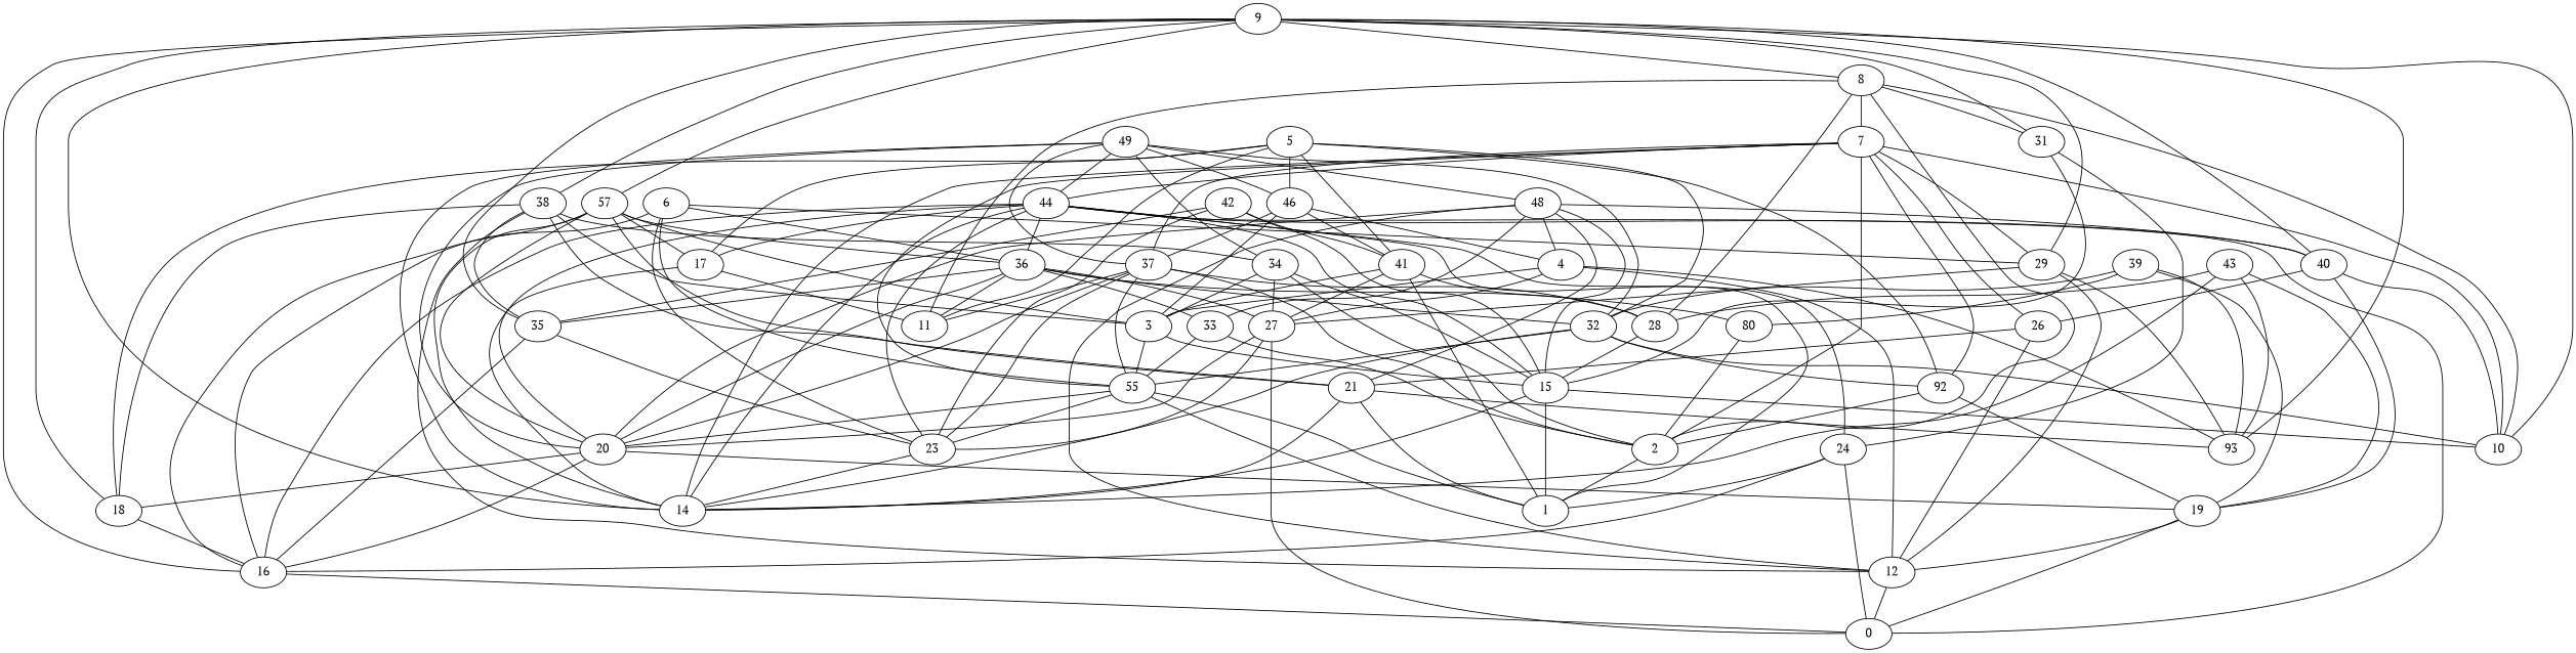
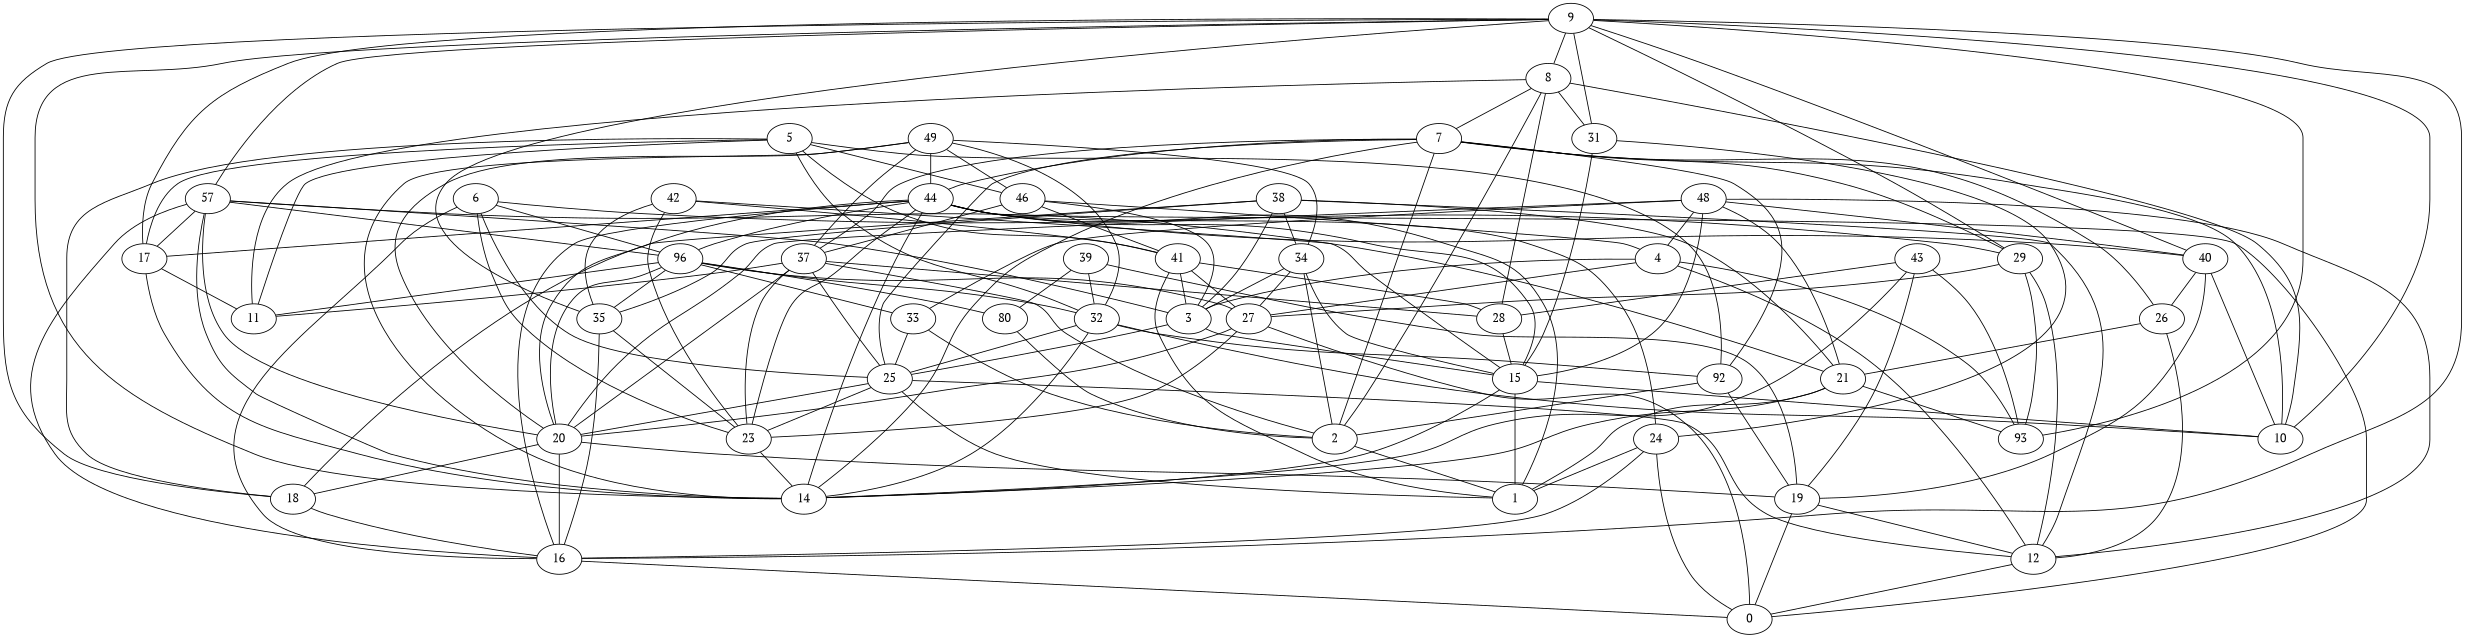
  digraph {
    fontname="PT Serif"
    node [fontname="PT Serif"]
    edge [color=black dir=none fontname="PT Serif"]
    42
    41
    35
    23
    15
    3
    28
    27
    1
    16
    14
    49
    37
    34
    44
    32
    20
    46
    48
    11
    2
-   25 [label=55]
+   25
    17
    40
    0
-   36
+   36 [label=96]
    24
    n28 [label=92]
    10
    19
    18
    12
    38
    21
    5
    29
    n37 [label=93]
    39
    n39 [label=80]
    9
    31
    8
    n43 [label=57]
    7
    26
    4
    6
    33
    43
    subgraph sub_1 {
      42
      41
      35
      23
      15
      3
      28
      27
      1
      16
      14
      49
      37
      34
      44
      32
      20
      46
      48
      11
      2
      25
      17
      40
      0
      36
      24
      n28
      10
      19
      18
      12
      38
      21
      5
      29
      n37
      39
      n39
      9
      31
      8
      n43
      7
      26
      4
      6
      33
      43
    }
    42 -> 41
    42 -> 35
    42 -> 23
    42 -> 15
    41 -> 3
    41 -> 28
    41 -> 27
    41 -> 1
    35 -> 23
    35 -> 16
    23 -> 14
    15 -> 1
    15 -> 14
    15 -> 10
    3 -> 15
    3 -> 25
    28 -> 15
    27 -> 23
    27 -> 20
    27 -> 0
    16 -> 0
    49 -> 14
    49 -> 37
    49 -> 34
    49 -> 44
    49 -> 32
    49 -> 20
    49 -> 46
-   49 -> 48
    37 -> 23
    37 -> 28
    37 -> 20
    37 -> 11
    37 -> 2
    37 -> 25
    34 -> 15
    34 -> 3
    34 -> 27
    34 -> 2
    44 -> 23
    44 -> 15
    44 -> 1
    44 -> 16
    44 -> 14
    44 -> 20
    44 -> 17
    44 -> 40
    44 -> 0
    44 -> 36
    44 -> 24
    32 -> 14
    32 -> 25
    32 -> n28
    32 -> 10
    20 -> 16
    20 -> 19
    20 -> 18
    46 -> 41
    46 -> 3
    46 -> 37
    46 -> 4
    48 -> 15
    48 -> 20
    48 -> 40
    48 -> 12
    48 -> 21
    48 -> 4
    48 -> 33
    2 -> 1
    25 -> 23
    25 -> 1
    25 -> 20
    25 -> 12
    17 -> 14
    17 -> 11
    40 -> 10
    40 -> 19
    40 -> 26
    36 -> 35
    36 -> 27
    36 -> 32
    36 -> 20
    36 -> 11
    36 -> n39
    36 -> 33
    24 -> 1
    24 -> 16
    24 -> 0
    n28 -> 2
    n28 -> 19
    19 -> 0
    19 -> 12
    18 -> 16
    12 -> 0
    38 -> 35
    38 -> 3
    38 -> 34
    38 -> 18
    38 -> 12
    38 -> 21
    21 -> 1
    21 -> 14
    21 -> n37
    5 -> 41
    5 -> 32
    5 -> 46
    5 -> 11
    5 -> 17
    5 -> n28
    5 -> 18
    29 -> 27
    29 -> 12
    29 -> n37
    39 -> 32
    39 -> 19
-   39 -> n37
    39 -> n39
    n39 -> 2
    9 -> 35
    9 -> 16
    9 -> 14
    9 -> 40
    9 -> 10
    9 -> 18
-   9 -> 38
+   9 -> 17
    9 -> 29
    9 -> n37
    9 -> 31
    9 -> 8
    9 -> n43
    31 -> 15
    31 -> 24
    8 -> 28
    8 -> 11
    8 -> 2
    8 -> 10
    8 -> 31
    8 -> 7
    n43 -> 3
    n43 -> 16
    n43 -> 14
    n43 -> 20
    n43 -> 17
    n43 -> 36
    n43 -> 21
    7 -> 14
    7 -> 37
    7 -> 44
    7 -> 2
    7 -> 25
    7 -> n28
    7 -> 10
    7 -> 29
    7 -> 26
    26 -> 12
    26 -> 21
    4 -> 3
    4 -> 27
    4 -> 12
    4 -> n37
    6 -> 23
    6 -> 16
    6 -> 25
    6 -> 36
    6 -> 29
    33 -> 2
    33 -> 25
    43 -> 28
    43 -> 14
    43 -> 19
    43 -> n37
  }
